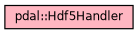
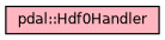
  digraph {
    rankdir=LR
-   n1 [color=black fillcolor=lightpink fontname=Helvetica fontsize=10 height=0.2 label="pdal::Hdf5Handler" shape=record style=filled width=0.4]
+   n1 [color=black fillcolor=lightpink fontname=Helvetica fontsize=10 height=0.2 label="pdal::Hdf0Handler" shape=record style=filled width=0.4]
  }
